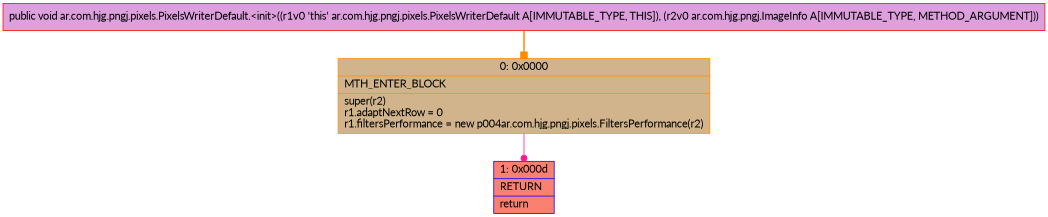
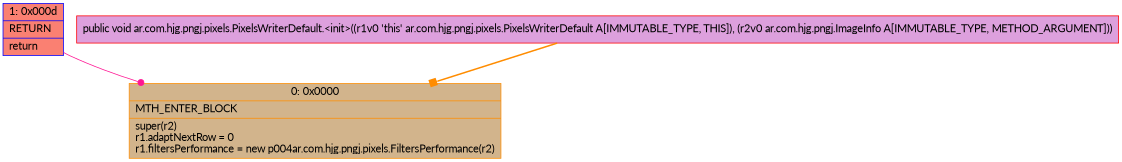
  digraph {
    fontname=Lato
    node [shape=record style=filled fontname=Lato]
    edge [fontname=Lato]
    n1 [label="{0\:\ 0x0000|MTH_ENTER_BLOCK\l|super(r2)\lr1.adaptNextRow = 0\lr1.filtersPerformance = new p004ar.com.hjg.pngj.pixels.FiltersPerformance(r2)\l}" fillcolor=tan color=darkorange]
    n2 [label="{1\:\ 0x000d|RETURN\l|return\l}" fillcolor=salmon color=blue]
    n3 [label="{public void ar.com.hjg.pngj.pixels.PixelsWriterDefault.\<init\>((r1v0 'this' ar.com.hjg.pngj.pixels.PixelsWriterDefault A[IMMUTABLE_TYPE, THIS]), (r2v0 ar.com.hjg.pngj.ImageInfo A[IMMUTABLE_TYPE, METHOD_ARGUMENT])) }" fillcolor=plum color=red]
-   n1 -> n2 [color=deeppink style=solid arrowhead=dot]
+   n2 -> n1 [color=deeppink style=solid arrowhead=dot]
    n3 -> n1 [color=darkorange style=bold arrowhead=box]
  }
